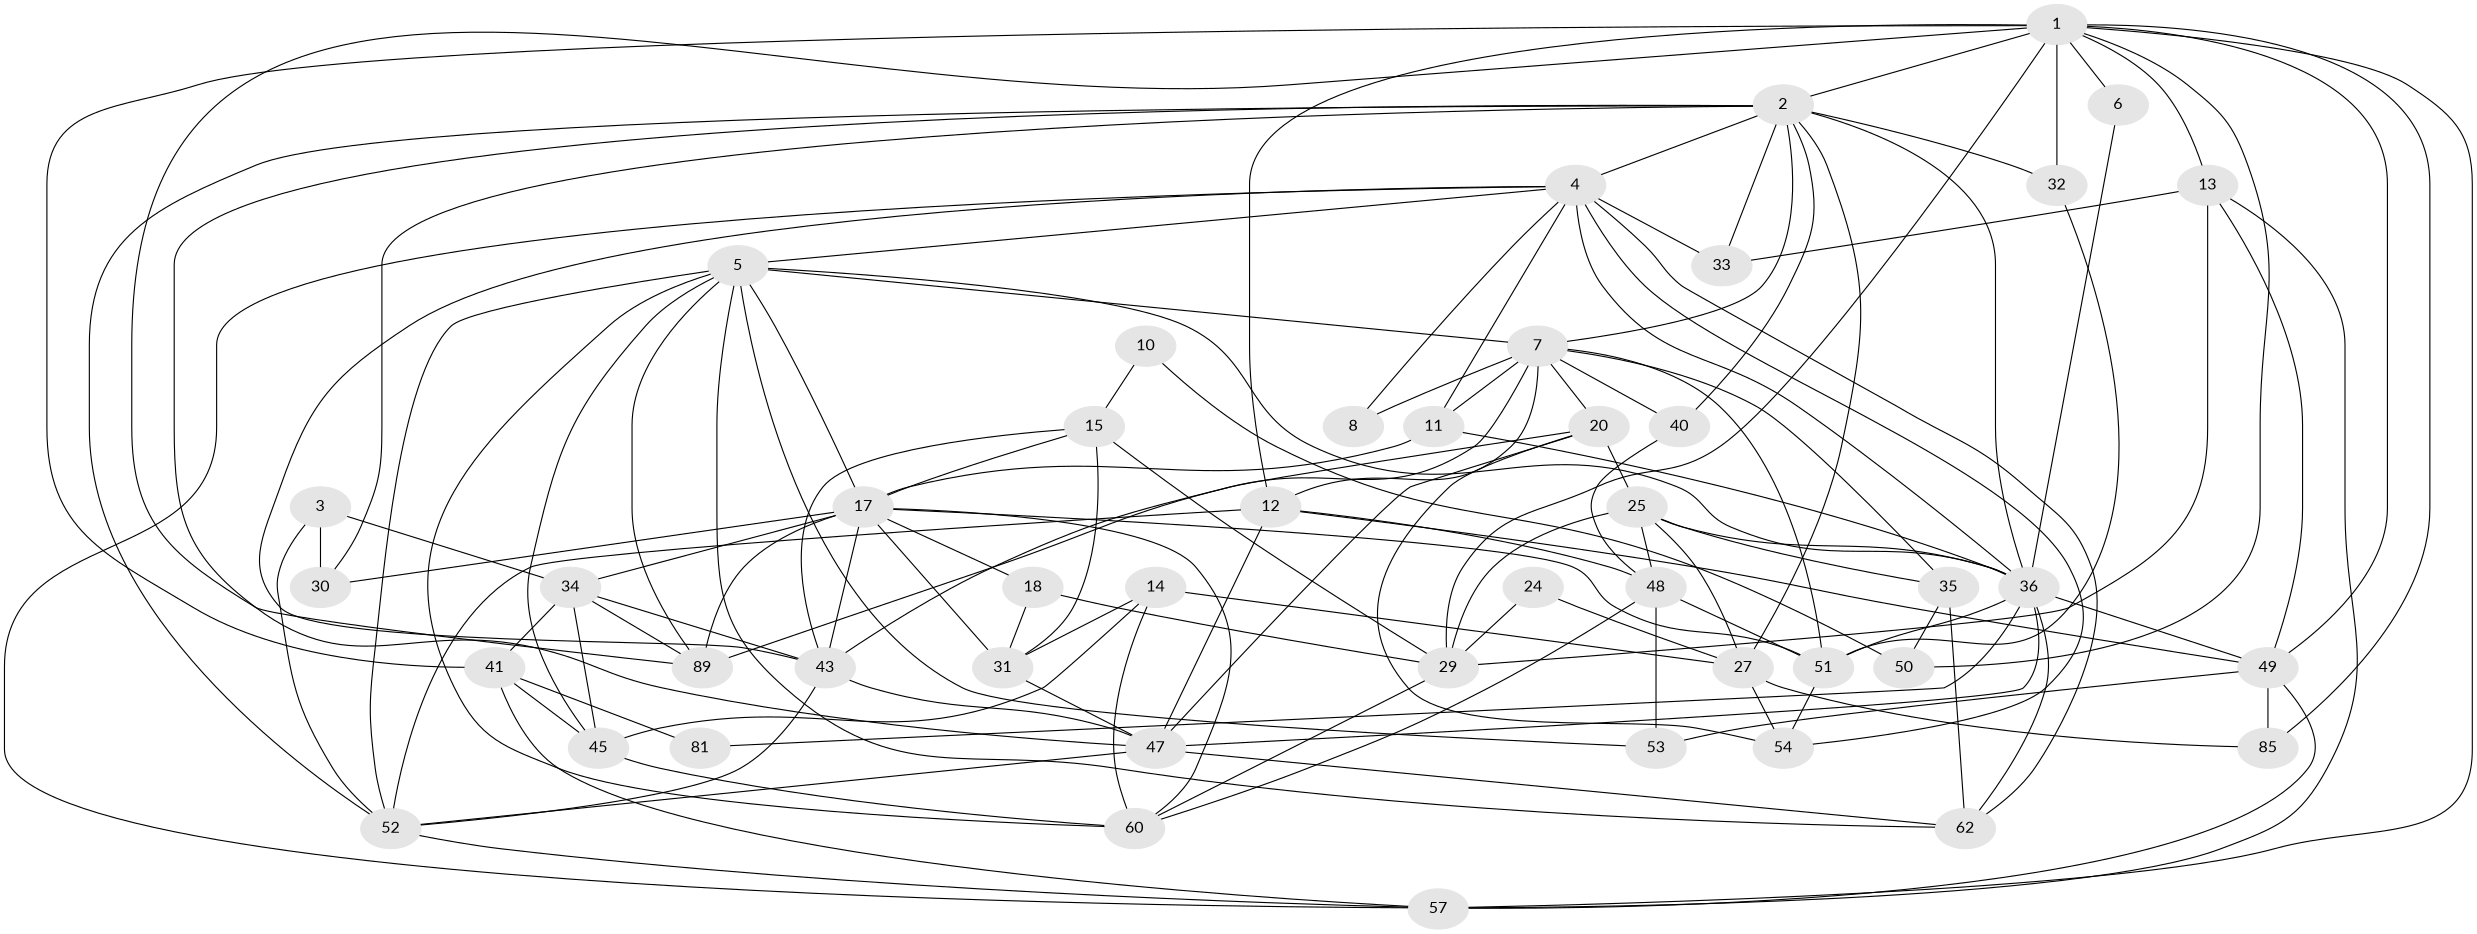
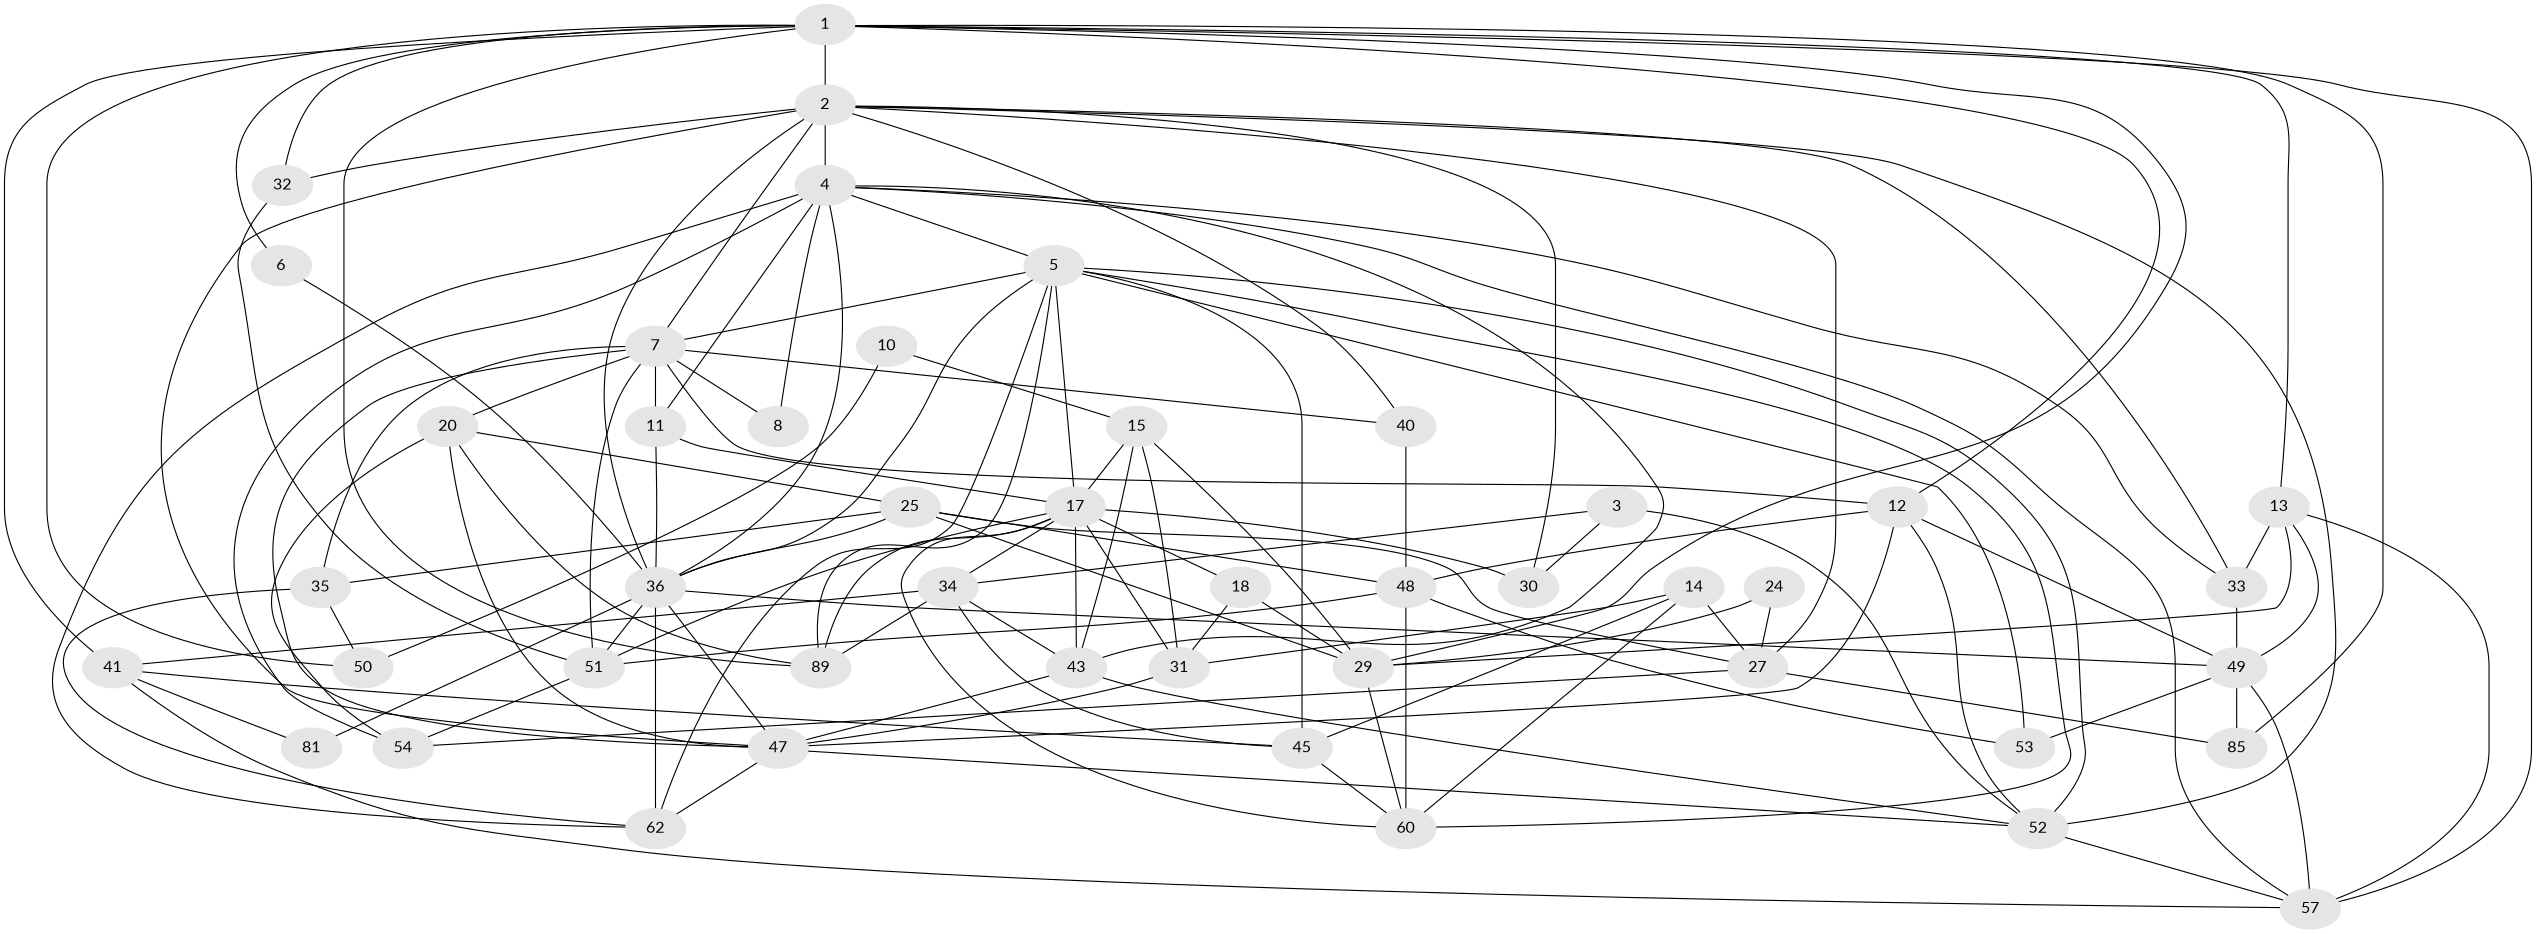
  graph {
    fontname=Lato
    node [color=gray90 fontname=Lato style=filled]
    edge [fontname=Lato]
    1 [super="+72+19"]
    2 [super="+89+70+28"]
    6
    12 [super="+55"]
    13 [super="+73"]
    29 [super="+37"]
    32
    41
    49 [super="+58+76"]
    50
    57
    n12 [label=89 super="+71"]
    85
    4 [super="+61+16"]
    7 [super="+46+23"]
    27 [super="+80+38"]
    30
    33
    36 [super="+87+75"]
    40
    47 [super="+68"]
    52 [super="+67+64"]
    48
    60 [super="+65+63"]
    51
    45
    81
    53
    5 [super="+21+9"]
    8
    11 [super="+26"]
    43 [super="+88"]
    54 [super="+69"]
    62
    20 [super="+22"]
    35
    3 [super="+79"]
    34 [super="+44+77"]
    17 [super="+84+66"]
    31
    18
    25 [super="+74"]
    15 [super="+42"]
    10
    14
    24
    1 -- 2 [weight=2]
    1 -- 6
    1 -- 12
    1 -- 13
    1 -- 29
    1 -- 32
    1 -- 41
-   1 -- 49
+   33 -- 49
    1 -- 50
    1 -- 57
    1 -- n12
    1 -- 85
    2 -- 32
    2 -- 4 [weight=2]
    2 -- 7 [weight=2]
    2 -- 27
    2 -- 30
    2 -- 33
    2 -- 36
    2 -- 40
    2 -- 47
    2 -- 52 [weight=2]
    6 -- 36
    12 -- 49
    12 -- 47
    12 -- 52
    12 -- 48
    13 -- 29
    13 -- 49
    13 -- 57
    13 -- 33
    29 -- 60
    32 -- 51
    41 -- 57
    41 -- 45
    41 -- 81
    49 -- 57
    49 -- 85
    49 -- 53
    4 -- 57
    4 -- 33
    4 -- 36 [weight=2]
    4 -- 5
    4 -- 8
    4 -- 11 [weight=2]
    4 -- 43
    4 -- 54
    4 -- 62
    7 -- 12
    7 -- 40
-   7 -- 43
+   7 -- 47
    7 -- 51
    7 -- 8 [weight=2]
    7 -- 11
    7 -- 20
    7 -- 35
    27 -- 85
    27 -- 54
    36 -- 49
    36 -- 47
    36 -- 51
    36 -- 81
    36 -- 62
    40 -- 48
    47 -- 52
    47 -- 62
    52 -- 57
    48 -- 60
    48 -- 51
    48 -- 53
    51 -- 54
    45 -- 60
    5 -- n12
    5 -- 7 [weight=2]
    5 -- 36
    5 -- 52
    5 -- 60
    5 -- 45 [weight=2]
    5 -- 53
    5 -- 62
    5 -- 17
    11 -- 36
    11 -- 17
    43 -- 47
    43 -- 52
    20 -- n12
    20 -- 47
    20 -- 54
    20 -- 25
    35 -- 50
    35 -- 62
    3 -- 30
    3 -- 52
    3 -- 34 [weight=2]
    34 -- 41
    34 -- n12
    34 -- 45
    34 -- 43
    17 -- n12
    17 -- 30
    17 -- 60
    17 -- 51
    17 -- 43
    17 -- 34 [weight=2]
    17 -- 31
    17 -- 18
    31 -- 47
    18 -- 29
    18 -- 31
    25 -- 29
    25 -- 27
    25 -- 36
    25 -- 48
    25 -- 35
    15 -- 29
    15 -- 43
    15 -- 17
    15 -- 31
    10 -- 50
    10 -- 15
    14 -- 27
    14 -- 60
    14 -- 45
    14 -- 31
    24 -- 29
    24 -- 27
  }
